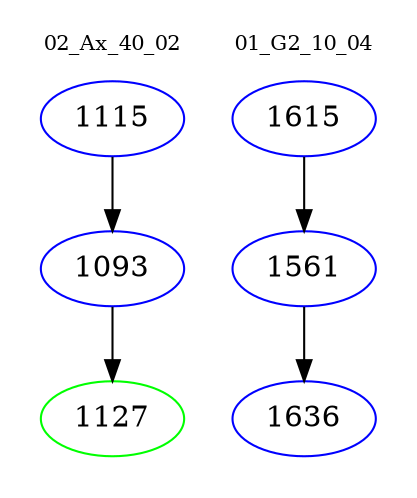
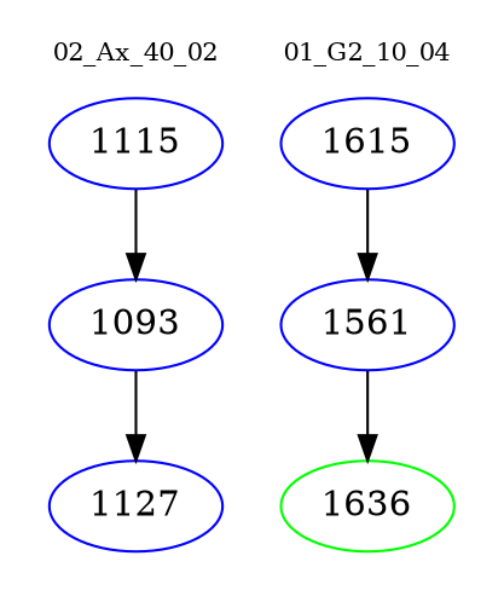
  digraph {
    node [color=blue]
    edge [color=black]
    n1 [label=1115]
    n2 [label=1093]
-   n3 [color=green label=1127]
+   n3 [label=1127]
    n4 [label=1615]
    n5 [label=1561]
-   n6 [label=1636]
+   n6 [color=green label=1636]
    subgraph cluster_1 {
      color=white
      fontsize=10
      label="02_Ax_40_02"
      n1
      n2
      n3
    }
    subgraph cluster_2 {
      color=white
      fontsize=10
      label="01_G2_10_04"
      n4
      n5
      n6
    }
    n1 -> n2
    n2 -> n3
    n4 -> n5
    n5 -> n6
  }
